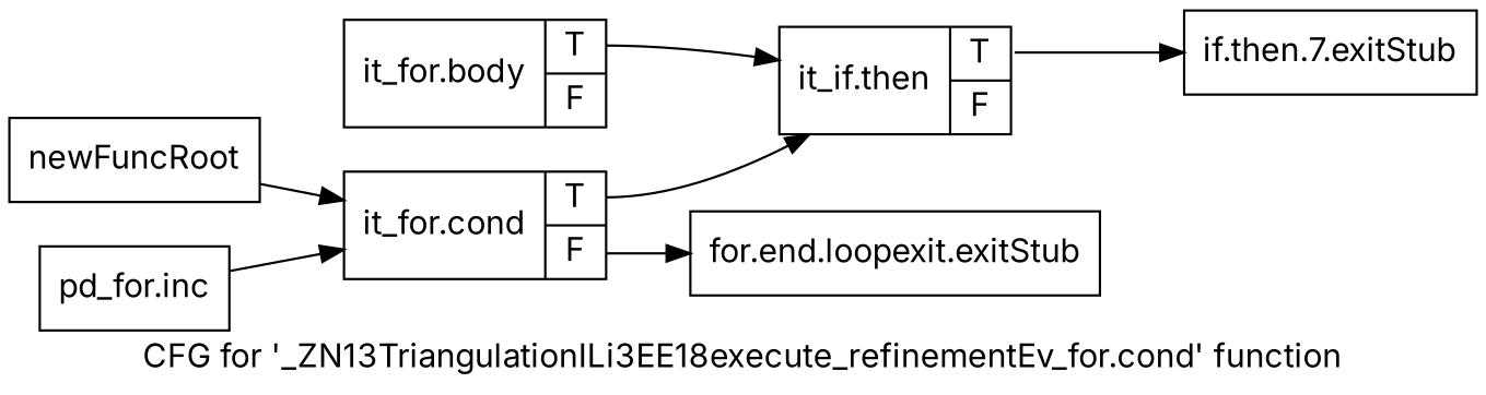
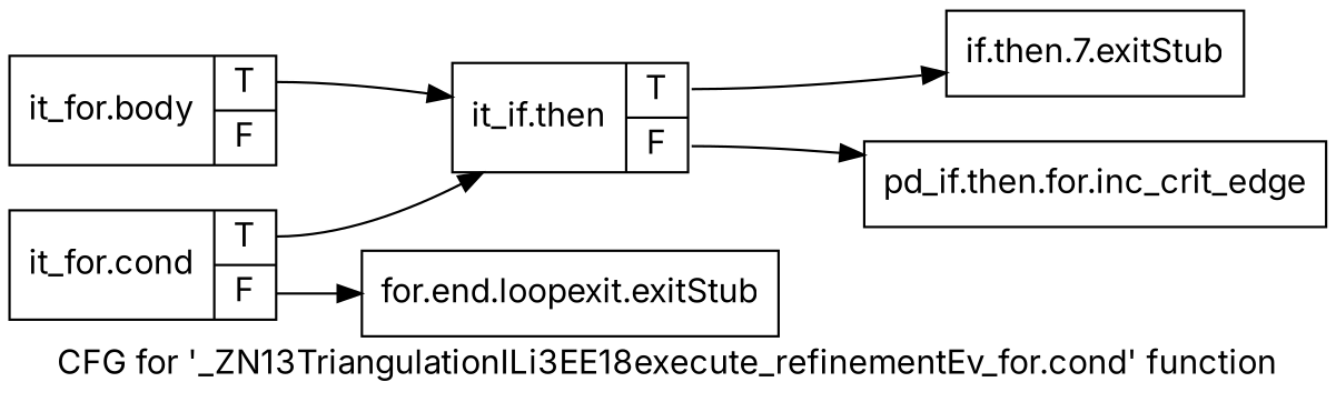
  digraph {
    fontname=Inter
    label="CFG for '_ZN13TriangulationILi3EE18execute_refinementEv_for.cond' function"
    rankdir=LR
    node [fontname=Inter shape=record]
    edge [fontname=Inter tailport=s0]
-   n1 [label="{newFuncRoot}"]
    n2 [label="{it_for.cond|{<s0>T|<s1>F}}"]
    n3 [label="{for.end.loopexit.exitStub}"]
    n4 [label="{it_if.then|{<s0>T|<s1>F}}"]
    n5 [label="{it_for.body|{<s0>T|<s1>F}}"]
    n6 [label="{if.then.7.exitStub}"]
-   n8 [label="{pd_for.inc}"]
-   n1 -> n2 [tailport=""]
+   n7 [label="{pd_if.then.for.inc_crit_edge}"]
    n2 -> n3 [tailport=s1]
    n2 -> n4
    n4 -> n6
+   n4 -> n7 [tailport=s1]
    n5 -> n4
-   n8 -> n2 [tailport=""]
  }
